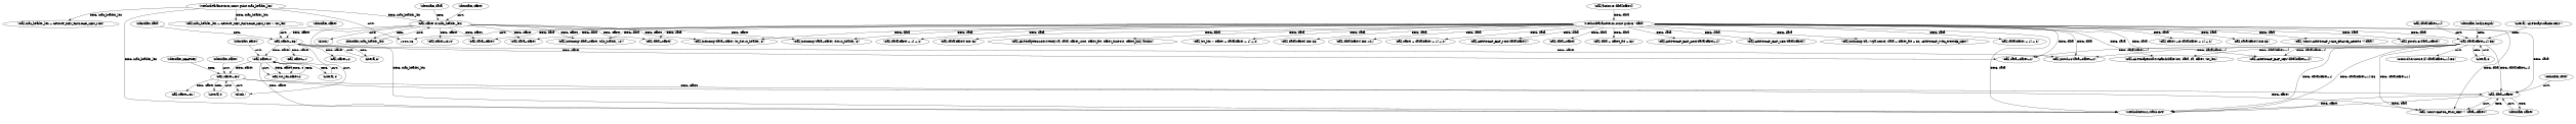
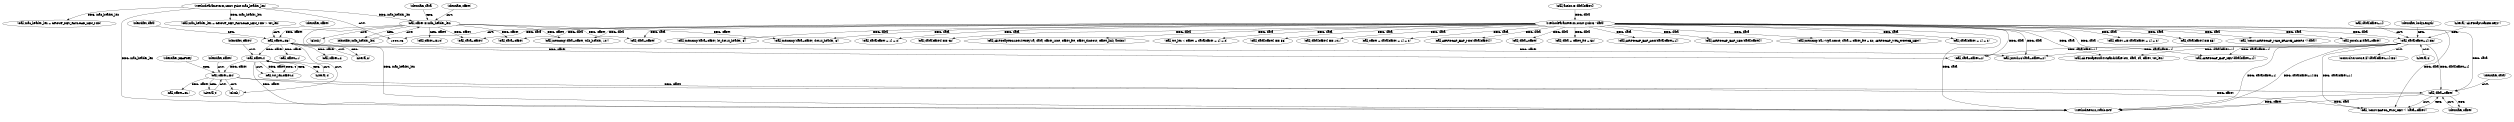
  digraph {
    n1 [label="(Call,data+offset)"]
    n2 [label="(Call,(const EAPOL_RSN_KEY *) (data+offset))"]
    n3 [label="(MethodReturn,static INT)"]
    n4 [label="(Identifier,offset)"]
    n5 [label="(Call,data[offset+1]!=3)"]
    n6 [label="(Call,data+offset+2)"]
    n7 [label="(Call,pntoh16(data+offset+2))"]
    n8 [label="(Call,AIRPDCAP_EAP_KEY(data[offset+1]))"]
    n9 [label="(ControlStructure,if (data[offset+1]!=3))"]
    n10 [label="(Literal,3)"]
    n11 [label="(Call,AirPDcapRsna4WHandshake(ctx, data, sa, offset, tot_len))"]
    n12 [label="(MethodParameterIn,const guint8 *data)"]
    n13 [label="(Call,data+offset)"]
    n14 [label="(Call,offset += data[offset + 1] + 2)"]
    n15 [label="(Call,data[offset] == 55)"]
    n16 [label="(Call,(const AIRPDCAP_MAC_FRAME_ADDR4 *)(data))"]
    n17 [label="(Call,pntoh16(data+offset))"]
    n18 [label="(Call,data[offset + 1] + 2)"]
    n19 [label="(Call,data[offset] == 48)"]
    n20 [label="(Call,AirPDcapTDLSDeriveKey(sa, data, offset_rsne, offset_fte, offset_timeout, offset_link, action))"]
    n21 [label="(Call,tot_len < offset + data[offset + 1] + 2)"]
    n22 [label="(Call,data[offset] == 56)"]
    n23 [label="(Call,data[offset] == 101)"]
    n24 [label="(Call,memcmp(data+offset, bt_dot1x_header, 8))"]
    n25 [label="(Call,memcmp(data+offset, dot1x_header, 8))"]
    n26 [label="(Call,data+offset)"]
    n27 [label="(Call,data+offset)"]
    n28 [label="(Call,offset + data[offset + 1] + 2)"]
    n29 [label="(Call,AIRPDCAP_EAP_MIC(data[offset]))"]
    n30 [label="(Call,data+offset)"]
    n31 [label="(Call,data + offset_fte + 52)"]
    n32 [label="(Call,AIRPDCAP_EAP_ACK(data[offset+1]))"]
    n33 [label="(Call,AIRPDCAP_EAP_SEC(data[offset]))"]
    n34 [label="(Call,memcmp(sa->wpa.nonce, data + offset_fte + 52, AIRPDCAP_WPA_NONCE_LEN))"]
    n35 [label="(Call,data[offset + 1] + 2)"]
    n36 [label="(Call,memcmp(data+offset, tdls_header, 10))"]
    1000146
    n38 [label="(Call,action = data[offset])"]
    n39 [label="(Call,offset+=4)"]
    n40 [label="(Literal,4)"]
    n41 [label="(Block,)"]
    n42 [label="(Call,offset+=1)"]
    n43 [label="(Call,offset-4)"]
    n44 [label="(Literal,4)"]
    n45 [label="(Call,tot_len-offset-4)"]
    n46 [label="(Call,offset+=8)"]
    n47 [label="(Call,offset+2)"]
    n48 [label="(Literal,8)"]
    n49 [label="(Call,offset+1)"]
    n50 [label="(Call,offset = mac_header_len)"]
    n51 [label="(Block,)"]
    n52 [label="(Identifier,mac_header_len)"]
    n53 [label="(Call,offset+=10)"]
    n54 [label="(MethodParameterIn,const guint mac_header_len)"]
    n55 [label="(Call,mac_header_len + GROUP_KEY_PAYLOAD_LEN_MIN > tot_len)"]
    n56 [label="(Call,mac_header_len + GROUP_KEY_PAYLOAD_LEN_MIN)"]
    n57 [label="(Identifier,data)"]
    n58 [label="(Identifier,data)"]
    n59 [label="(Identifier,data)"]
    n60 [label="(Call,data[offset+1])"]
    n61 [label="(Identifier,offset)"]
    n62 [label="(Identifier,offset)"]
    n63 [label="(Identifier,offset)"]
    n64 [label="(Identifier,bodyLength)"]
    n65 [label="(Literal,\"AirPDcapScanForKeys\")"]
    n66 [label="(Identifier,offset)"]
    n67 [label="(Identifier,pEAPKey)"]
    n1 -> n2 [label="AST: "]
    n1 -> n3 [label="DDG: offset"]
    n1 -> n3 [label="DDG: data"]
    n1 -> n4 [label="CFG: "]
    n2 -> n1 [label="CFG: "]
    n4 -> n1 [label="AST: "]
    n5 -> n1 [label="DDG: data[offset+1]"]
    n5 -> n2 [label="DDG: data[offset+1]"]
    n5 -> n3 [label="DDG: data[offset+1]"]
    n5 -> n3 [label="DDG: data[offset+1]!=3"]
    n5 -> n6 [label="DDG: data[offset+1]"]
    n5 -> n7 [label="DDG: data[offset+1]"]
    n5 -> n8 [label="DDG: data[offset+1]"]
    n5 -> n9 [label="AST: "]
-   n5 -> n10 [label="CFG: "]
    n5 -> n11 [label="DDG: data[offset+1]"]
    n10 -> n5 [label="AST: "]
    n12 -> n1 [label="DDG: data"]
    n12 -> n2 [label="DDG: data"]
    n12 -> n3 [label="DDG: data"]
    n12 -> n5 [label="DDG: data"]
    n12 -> n6 [label="DDG: data"]
    n12 -> n7 [label="DDG: data"]
    n12 -> n8 [label="DDG: data"]
    n12 -> n11 [label="DDG: data"]
    n12 -> n13 [label="DDG: data"]
    n12 -> n14 [label="DDG: data"]
    n12 -> n15 [label="DDG: data"]
    n12 -> n16 [label="DDG: data"]
    n12 -> n17 [label="DDG: data"]
    n12 -> n18 [label="DDG: data"]
    n12 -> n19 [label="DDG: data"]
    n12 -> n20 [label="DDG: data"]
    n12 -> n21 [label="DDG: data"]
    n12 -> n22 [label="DDG: data"]
    n12 -> n23 [label="DDG: data"]
    n12 -> n24 [label="DDG: data"]
    n12 -> n25 [label="DDG: data"]
    n12 -> n26 [label="DDG: data"]
    n12 -> n27 [label="DDG: data"]
    n12 -> n28 [label="DDG: data"]
    n12 -> n29 [label="DDG: data"]
    n12 -> n30 [label="DDG: data"]
    n12 -> n31 [label="DDG: data"]
    n12 -> n32 [label="DDG: data"]
    n12 -> n33 [label="DDG: data"]
    n12 -> n34 [label="DDG: data"]
    n12 -> n35 [label="DDG: data"]
    n12 -> n36 [label="DDG: data"]
    n12 -> 1000146 [label="AST: "]
    n38 -> n12 [label="DDG: data"]
    n39 -> n1 [label="DDG: offset"]
    n39 -> n2 [label="DDG: offset"]
    n39 -> n40 [label="CFG: "]
    n39 -> n41 [label="AST: "]
    n39 -> n42 [label="DDG: offset"]
    n40 -> n39 [label="AST: "]
    n43 -> n3 [label="DDG: offset"]
    n43 -> n39 [label="DDG: offset"]
    n43 -> n44 [label="CFG: "]
    n43 -> n45 [label="AST: "]
    n43 -> n45 [label="DDG: offset"]
    n43 -> n45 [label="DDG: 4"]
    n44 -> n43 [label="AST: "]
    n45 -> n43 [label="CFG: "]
    n46 -> n6 [label="DDG: offset"]
    n46 -> n7 [label="DDG: offset"]
    n46 -> n41 [label="AST: "]
    n46 -> n43 [label="DDG: offset"]
    n46 -> n47 [label="DDG: offset"]
    n46 -> n48 [label="CFG: "]
    n46 -> n49 [label="DDG: offset"]
    n48 -> n46 [label="AST: "]
    n50 -> n3 [label="DDG: mac_header_len"]
    n50 -> n13 [label="DDG: offset"]
-   n50 -> n24 [label="DDG: offset"]
    n50 -> n25 [label="DDG: offset"]
    n50 -> n26 [label="DDG: offset"]
    n50 -> n27 [label="DDG: offset"]
    n50 -> n36 [label="DDG: offset"]
    n50 -> n46 [label="DDG: offset"]
    n50 -> n51 [label="AST: "]
    n50 -> n52 [label="CFG: "]
-   n50 -> n53 [label="DDG: offset"]
+   n50 -> n53 [label="CFG: offset"]
    n52 -> n50 [label="AST: "]
    n54 -> n3 [label="DDG: mac_header_len"]
    n54 -> 1000146 [label="AST: "]
    n54 -> n50 [label="DDG: mac_header_len"]
    n54 -> n55 [label="DDG: mac_header_len"]
    n54 -> n56 [label="DDG: mac_header_len"]
    n57 -> n1 [label="AST: "]
    n58 -> n50 [label="CFG: "]
    n59 -> n46 [label="CFG: "]
    n60 -> n5 [label="AST: "]
    n61 -> n50 [label="AST: "]
    n62 -> n46 [label="AST: "]
    n63 -> n39 [label="AST: "]
    n64 -> n5 [label="CFG: "]
    n65 -> n5 [label="CFG: "]
    n66 -> n43 [label="AST: "]
    n67 -> n39 [label="CFG: "]
  }
